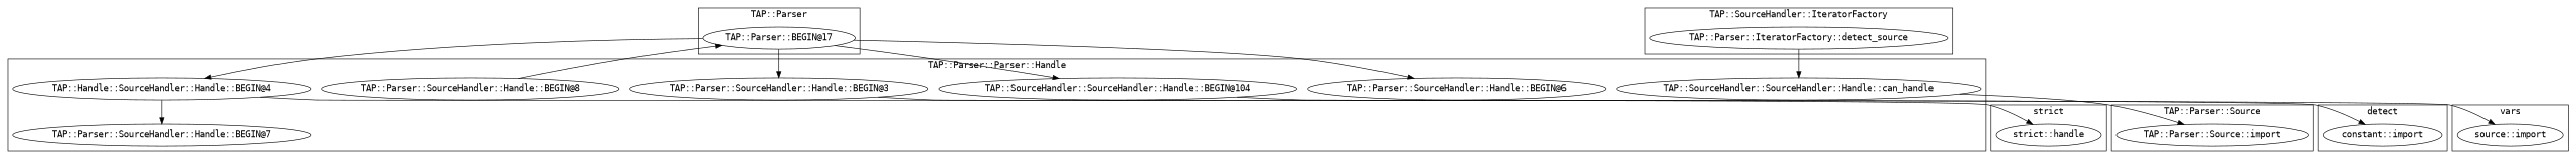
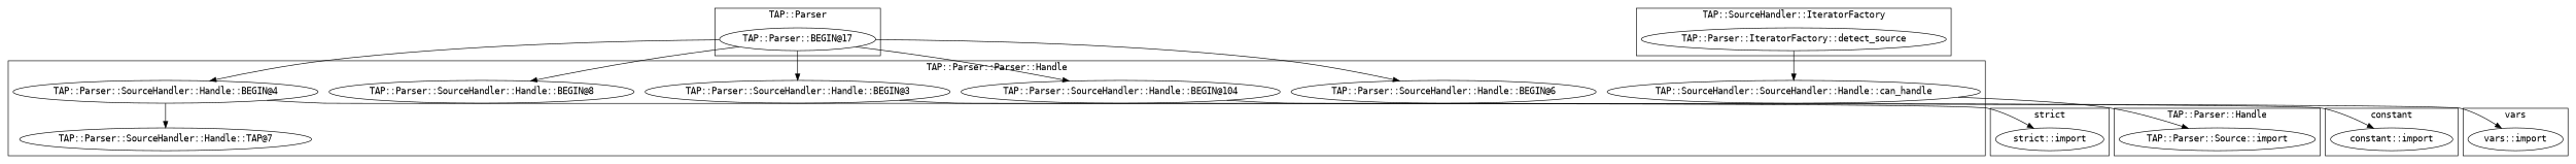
  digraph {
    fontname="DejaVu Sans Mono"
    node [fontname="DejaVu Sans Mono"]
    edge [fontname="DejaVu Sans Mono"]
-   "strict::import" [label="strict::handle"]
-   "vars::import" [label="source::import"]
+   "strict::import"
+   "vars::import"
    "constant::import"
-   "TAP::Parser::SourceHandler::Handle::BEGIN@7"
+   "TAP::Parser::SourceHandler::Handle::BEGIN@7" [label="TAP::Parser::SourceHandler::Handle::TAP@7"]
    "TAP::Parser::SourceHandler::Handle::BEGIN@6"
    "TAP::Parser::SourceHandler::Handle::BEGIN@3"
    n7 [label="TAP::SourceHandler::SourceHandler::Handle::can_handle"]
    "TAP::Parser::SourceHandler::Handle::BEGIN@8"
-   "TAP::Parser::SourceHandler::Handle::BEGIN@104" [label="TAP::SourceHandler::SourceHandler::Handle::BEGIN@104"]
-   "TAP::Parser::SourceHandler::Handle::BEGIN@4" [label="TAP::Handle::SourceHandler::Handle::BEGIN@4"]
+   "TAP::Parser::SourceHandler::Handle::BEGIN@104"
+   "TAP::Parser::SourceHandler::Handle::BEGIN@4"
    n11 [label="TAP::Parser::Source::import"]
    "TAP::Parser::BEGIN@17"
    "TAP::Parser::IteratorFactory::detect_source"
    subgraph cluster_1 {
      label="strict"
      "strict::import"
    }
    subgraph cluster_2 {
      label=vars
      "vars::import"
    }
    subgraph cluster_3 {
-     label=detect
+     label=constant
      "constant::import"
    }
    subgraph cluster_4 {
      label="TAP::Parser::Parser::Handle"
      "TAP::Parser::SourceHandler::Handle::BEGIN@7"
      "TAP::Parser::SourceHandler::Handle::BEGIN@6"
      "TAP::Parser::SourceHandler::Handle::BEGIN@3"
      n7
      "TAP::Parser::SourceHandler::Handle::BEGIN@8"
      "TAP::Parser::SourceHandler::Handle::BEGIN@104"
      "TAP::Parser::SourceHandler::Handle::BEGIN@4"
    }
    subgraph cluster_5 {
-     label="TAP::Parser::Source"
+     label="TAP::Parser::Handle"
      n11
    }
    subgraph cluster_6 {
      label="TAP::Parser"
      "TAP::Parser::BEGIN@17"
    }
    subgraph cluster_7 {
      label="TAP::SourceHandler::IteratorFactory"
      "TAP::Parser::IteratorFactory::detect_source"
    }
    "TAP::Parser::SourceHandler::Handle::BEGIN@3" -> "strict::import"
    n7 -> n11
    "TAP::Parser::SourceHandler::Handle::BEGIN@104" -> "constant::import"
    "TAP::Parser::SourceHandler::Handle::BEGIN@4" -> "vars::import"
    "TAP::Parser::SourceHandler::Handle::BEGIN@4" -> "TAP::Parser::SourceHandler::Handle::BEGIN@7"
    "TAP::Parser::BEGIN@17" -> "TAP::Parser::SourceHandler::Handle::BEGIN@6"
    "TAP::Parser::BEGIN@17" -> "TAP::Parser::SourceHandler::Handle::BEGIN@3"
-   "TAP::Parser::SourceHandler::Handle::BEGIN@8" -> "TAP::Parser::BEGIN@17"
+   "TAP::Parser::BEGIN@17" -> "TAP::Parser::SourceHandler::Handle::BEGIN@8"
    "TAP::Parser::BEGIN@17" -> "TAP::Parser::SourceHandler::Handle::BEGIN@104"
    "TAP::Parser::BEGIN@17" -> "TAP::Parser::SourceHandler::Handle::BEGIN@4"
    "TAP::Parser::IteratorFactory::detect_source" -> n7
  }
